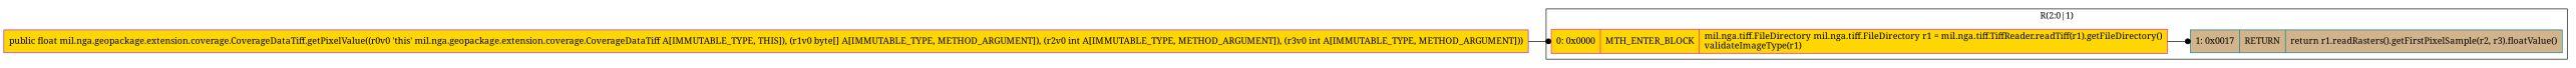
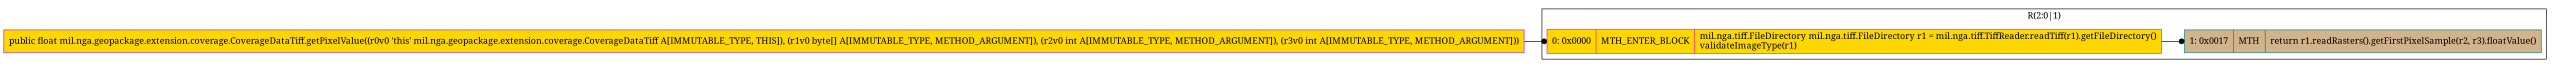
  digraph {
    rankdir=LR
    fontname="Noto Serif"
    node [shape=record style=filled fillcolor=gold fontname="Noto Serif"]
    edge [arrowhead=dot fontname="Noto Serif"]
    n1 [color=deeppink label="{0\:\ 0x0000|MTH_ENTER_BLOCK\l|mil.nga.tiff.FileDirectory mil.nga.tiff.FileDirectory r1 = mil.nga.tiff.TiffReader.readTiff(r1).getFileDirectory()\lvalidateImageType(r1)\l}"]
-   n2 [color=teal label="{1\:\ 0x0017|RETURN\l|return r1.readRasters().getFirstPixelSample(r2, r3).floatValue()\l}" fillcolor=tan]
+   n2 [color=teal label="{1\:\ 0x0017|MTH\l|return r1.readRasters().getFirstPixelSample(r2, r3).floatValue()\l}" fillcolor=tan]
    n3 [label="{public float mil.nga.geopackage.extension.coverage.CoverageDataTiff.getPixelValue((r0v0 'this' mil.nga.geopackage.extension.coverage.CoverageDataTiff A[IMMUTABLE_TYPE, THIS]), (r1v0 byte[] A[IMMUTABLE_TYPE, METHOD_ARGUMENT]), (r2v0 int A[IMMUTABLE_TYPE, METHOD_ARGUMENT]), (r3v0 int A[IMMUTABLE_TYPE, METHOD_ARGUMENT])) }" color=purple]
    subgraph cluster_1 {
      label="R(2:0|1)"
      n1
      n2
    }
    n1 -> n2
    n3 -> n1
  }
